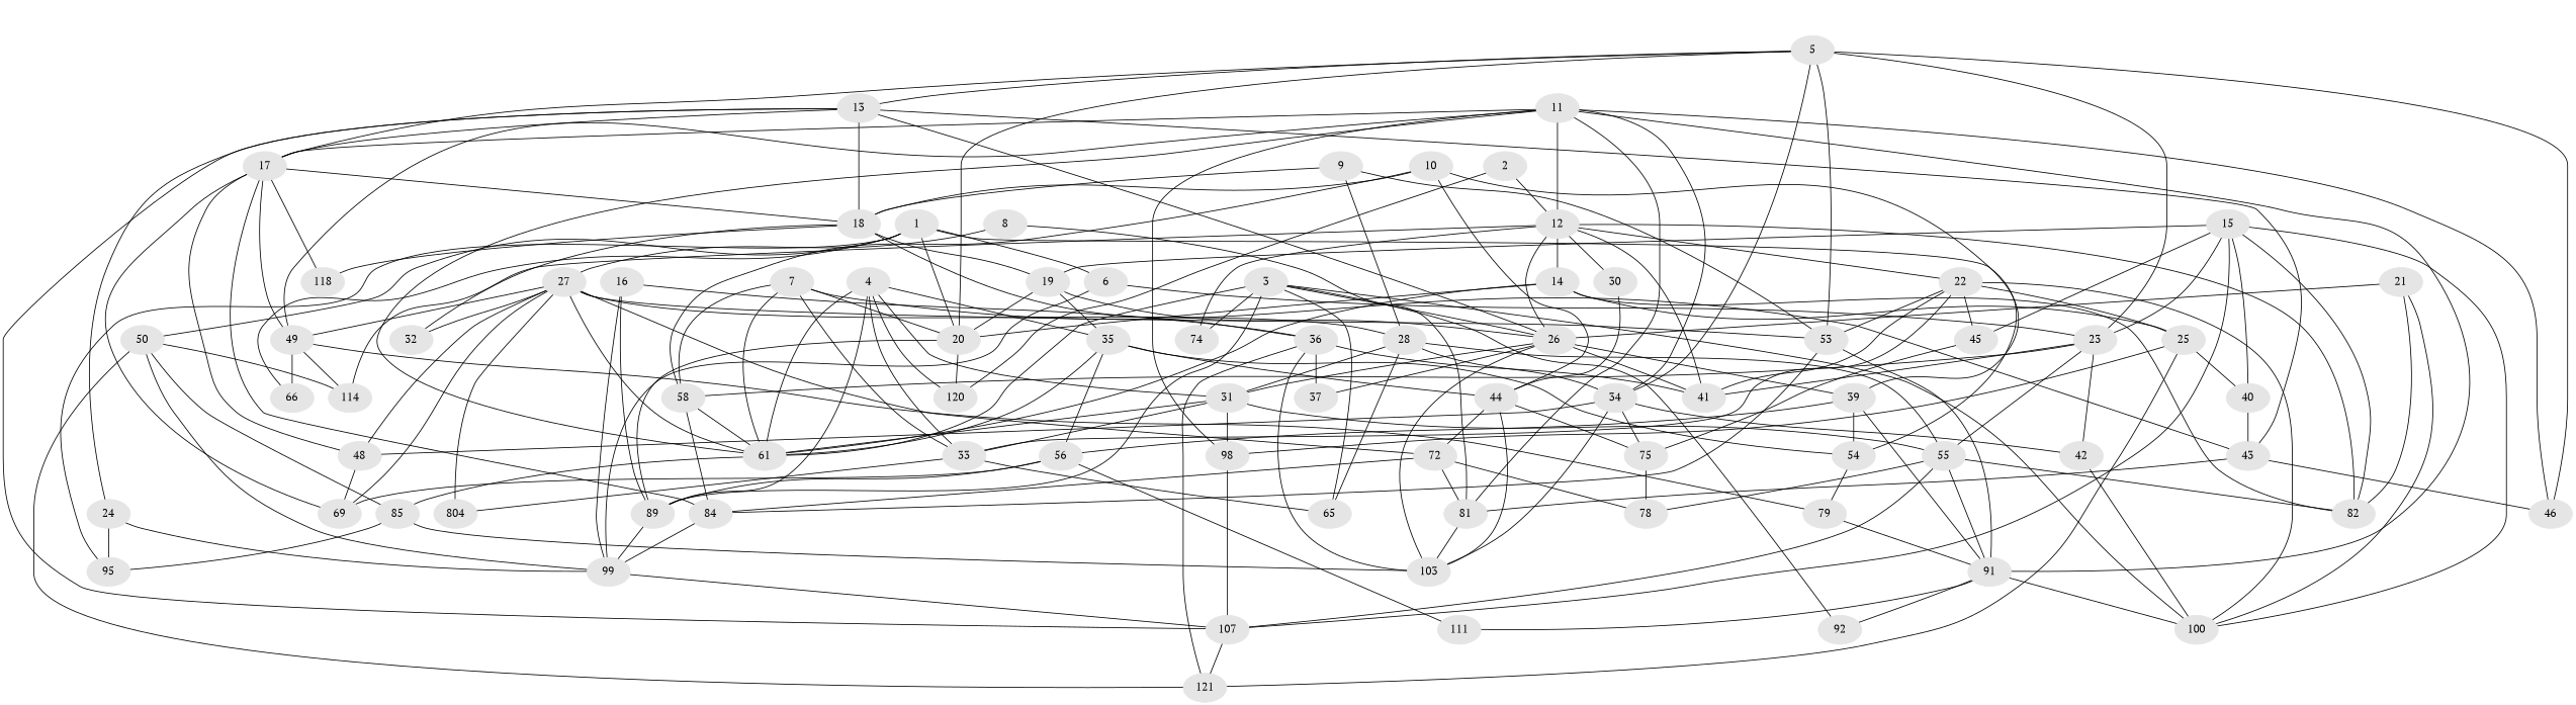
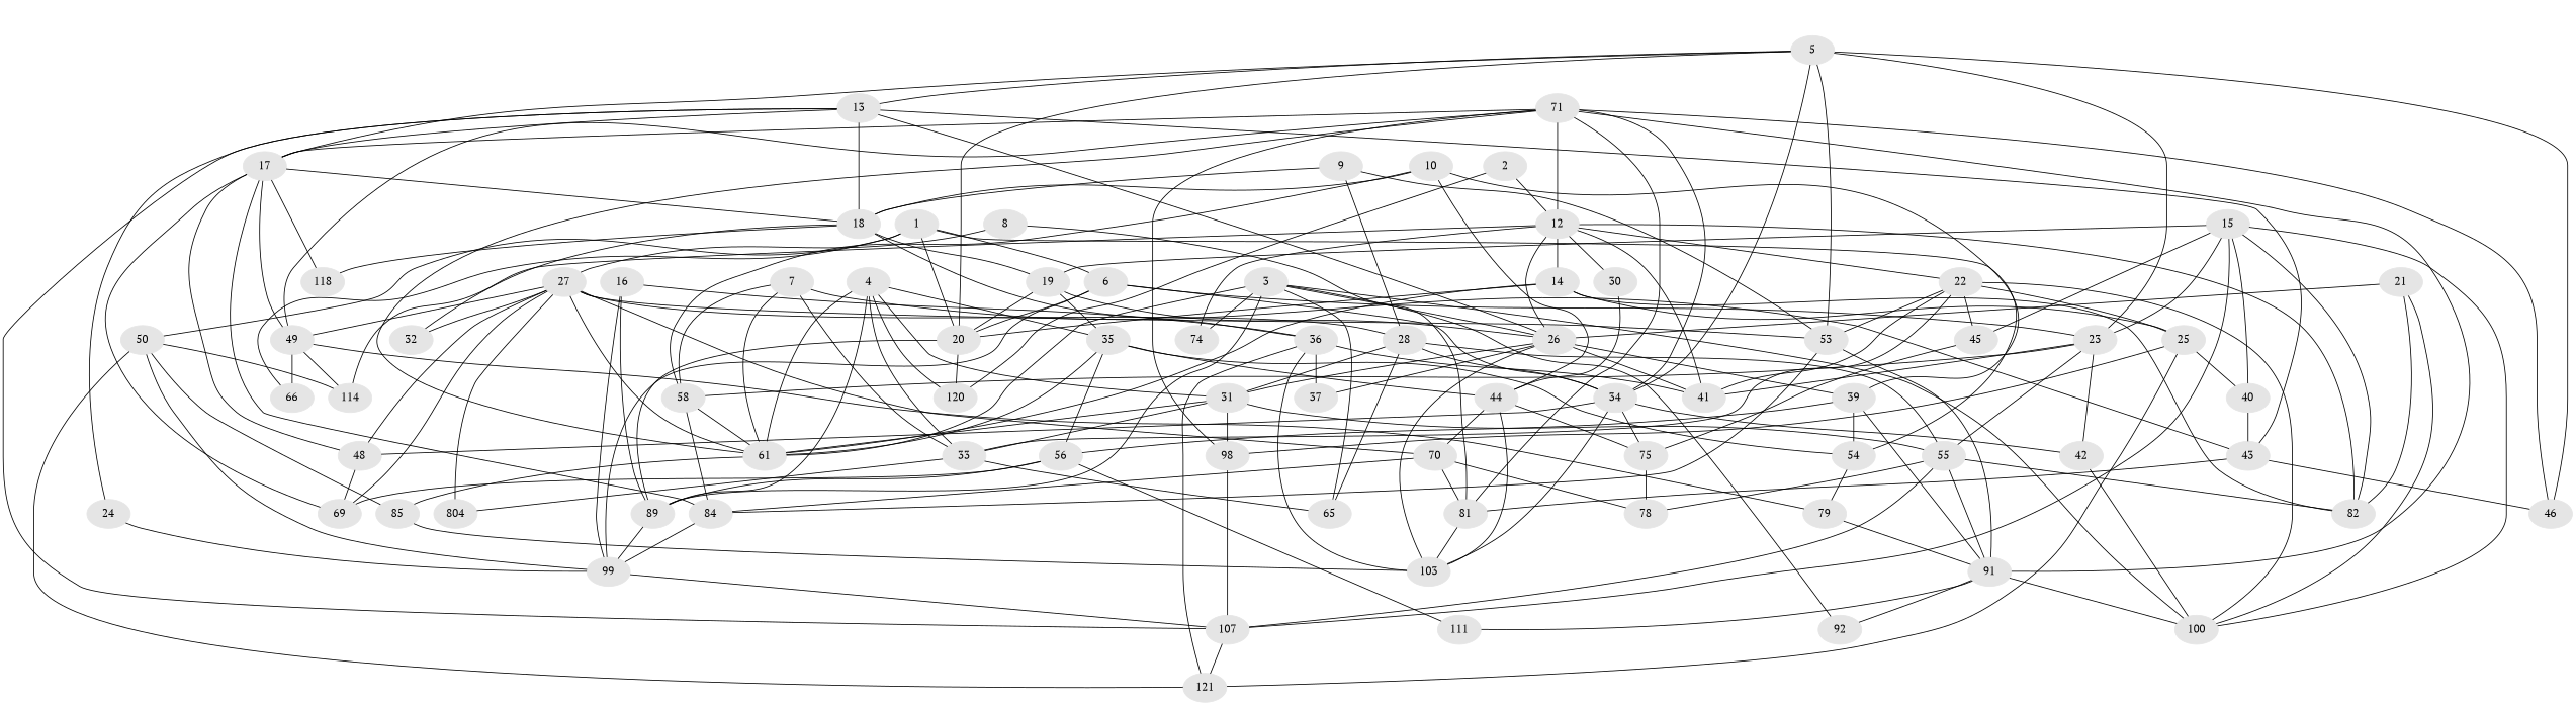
  graph {
    fontname="PT Serif"
    node [color=gray90 fontname="PT Serif" style=filled]
    edge [fontname="PT Serif"]
    1 [super="+107"]
    6 [super="+29"]
    20 [super="+60"]
    50 [super="+67"]
    54 [super="+122"]
    66
-   95
    23 [super="+113"]
    34 [super="+38"]
    99 [super="+125"]
    120
    89 [super="+123"]
    114
    121
    85
    79
    12 [super="+96"]
    26 [super="+76"]
    74
    14 [super="+115"]
    22 [super="+71"]
    30
    41 [super="+101"]
    82
    2
    3 [super="+105"]
    61 [super="+63"]
    65
    92
    100 [super="+112"]
    31 [super="+80"]
    39 [super="+52"]
    37
    103
    4 [super="+51"]
    33 [super="+73"]
    35
    98
    55 [super="+57"]
    n40 [label=804]
    44 [super="+59"]
    56 [super="+83"]
    5 [super="+116"]
    13 [super="+64"]
    17 [super="+87"]
    46
    53 [super="+88"]
    43
    18 [super="+86"]
    24
    n51 [label=107 super="+119"]
    49 [super="+94"]
    48
    69
    84 [super="+109"]
    118
    58 [super="+72"]
    42
    75
    91 [super="+108"]
    7
    81 [super="+102"]
    27 [super="+124"]
    28 [super="+62"]
    32
-   70 [super="+97" label=72]
+   70 [super="+97"]
    8
    9 [super="+77"]
    19 [super="+90"]
    36 [super="+47"]
    10 [super="+110"]
-   11 [super="+93"]
+   11 [super="+93" label=71]
    111
    25 [super="+68"]
    45
    40
    15 [super="+117"]
    16
    21
    78
    1 -- 6
    1 -- 20
    1 -- 50
    1 -- 54
    1 -- 66
-   1 -- 95
    6 -- 23
+   6 -- 34
    6 -- 99
    20 -- 120
    20 -- 89
    50 -- 99
    50 -- 114
    50 -- 121
    50 -- 85
    54 -- 79
    23 -- 41
    23 -- 55
    23 -- 58
    23 -- 42
    34 -- 103
    34 -- 48
    34 -- 42
    34 -- 75
    99 -- n51
    89 -- 99
-   85 -- 95
    85 -- 103
    79 -- 91
    12 -- 114
    12 -- 26
    12 -- 74
    12 -- 14
    12 -- 22
    12 -- 30
    12 -- 41
    12 -- 82
    26 -- 41
    26 -- 31
    26 -- 39
    26 -- 37
    26 -- 103
    14 -- 20
    14 -- 82
    14 -- 61
    14 -- 25
    22 -- 41
    22 -- 100
    22 -- 33
    22 -- 53
    22 -- 25
    22 -- 45
    30 -- 44
    2 -- 120
    2 -- 12
    3 -- 89
    3 -- 26 [weight=2]
    3 -- 74
    3 -- 61
    3 -- 65
    3 -- 92
    3 -- 100
    61 -- 85
    31 -- 61
    31 -- 33
    31 -- 98
    31 -- 55
    39 -- 54
    39 -- 56
    39 -- 91
    4 -- 120
    4 -- 89
    4 -- 61
    4 -- 31
    4 -- 33
    4 -- 35
    33 -- 65
    33 -- n40
    35 -- 54
    35 -- 61
    35 -- 44
    35 -- 56
    98 -- n51
    55 -- 82
    55 -- n51
    55 -- 91
    55 -- 78
    44 -- 103
    44 -- 75
    44 -- 70
    56 -- 89
    56 -- 69
    56 -- 111
    5 -- 20
    5 -- 23
    5 -- 34
    5 -- 13
    5 -- 17
    5 -- 46
    5 -- 53
    13 -- 26
    13 -- 17
    13 -- 43
    13 -- 18
    13 -- 24
    13 -- n51
    17 -- 18
    17 -- 49
    17 -- 48
    17 -- 69
    17 -- 84
    17 -- 118
    53 -- 84
    53 -- 91
    43 -- 46
    43 -- 81
    18 -- 118
    18 -- 32
    18 -- 19
    18 -- 36 [weight=3]
-   24 -- 95
    24 -- 99
    n51 -- 121
    49 -- 66
    49 -- 114
    49 -- 79
    48 -- 69
    84 -- 99
    58 -- 61
    58 -- 84
    42 -- 100
    75 -- 78
    91 -- 92
    91 -- 100
    91 -- 111
-   7 -- 20
+   6 -- 20
    7 -- 61
    7 -- 33
    7 -- 43
    7 -- 58
    81 -- 103
    27 -- 61
    27 -- n40
    27 -- 53
    27 -- 49
    27 -- 48
    27 -- 69
    27 -- 28
    27 -- 32
    27 -- 70
    28 -- 34
    28 -- 65
    28 -- 31
    28 -- 55
    70 -- 84
    70 -- 81
    70 -- 78
    8 -- 81
    8 -- 27
    9 -- 53
    9 -- 18
    9 -- 28
    19 -- 20
    19 -- 26
    19 -- 35
    36 -- 121
    36 -- 41
    36 -- 37
    36 -- 103
    10 -- 39
    10 -- 44
    10 -- 18
    10 -- 58
    11 -- 34
    11 -- 12
    11 -- 61
    11 -- 98
    11 -- 17
    11 -- 46
    11 -- 49
    11 -- 91
    11 -- 81
    25 -- 121
    25 -- 98
    25 -- 40
    45 -- 75
    40 -- 43
    15 -- 23
    15 -- 82
    15 -- 100
    15 -- n51
    15 -- 19
    15 -- 45
    15 -- 40
    16 -- 99
    16 -- 89
    16 -- 36
    21 -- 26
    21 -- 82
    21 -- 100
  }
